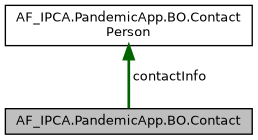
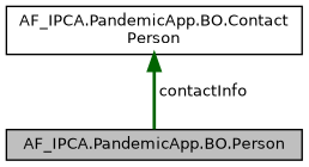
  digraph {
    node [color=black fontname=Helvetica fontsize=10 shape=box style=filled]
-   n1 [fillcolor=grey75 fontcolor=black height=0.2 label="AF_IPCA.PandemicApp.BO.Contact" width=0.4]
+   n1 [fillcolor=grey75 fontcolor=black height=0.2 label="AF_IPCA.PandemicApp.BO.Person" width=0.4]
    n2 [fillcolor=white height=0.2 label="AF_IPCA.PandemicApp.BO.Contact\lPerson" width=0.4]
    n2 -> n1 [color=darkgreen dir=back fontname=Helvetica fontsize=10 label=" contactInfo" labelfontname=Helvetica labelfontsize=10 style=bold]
  }
